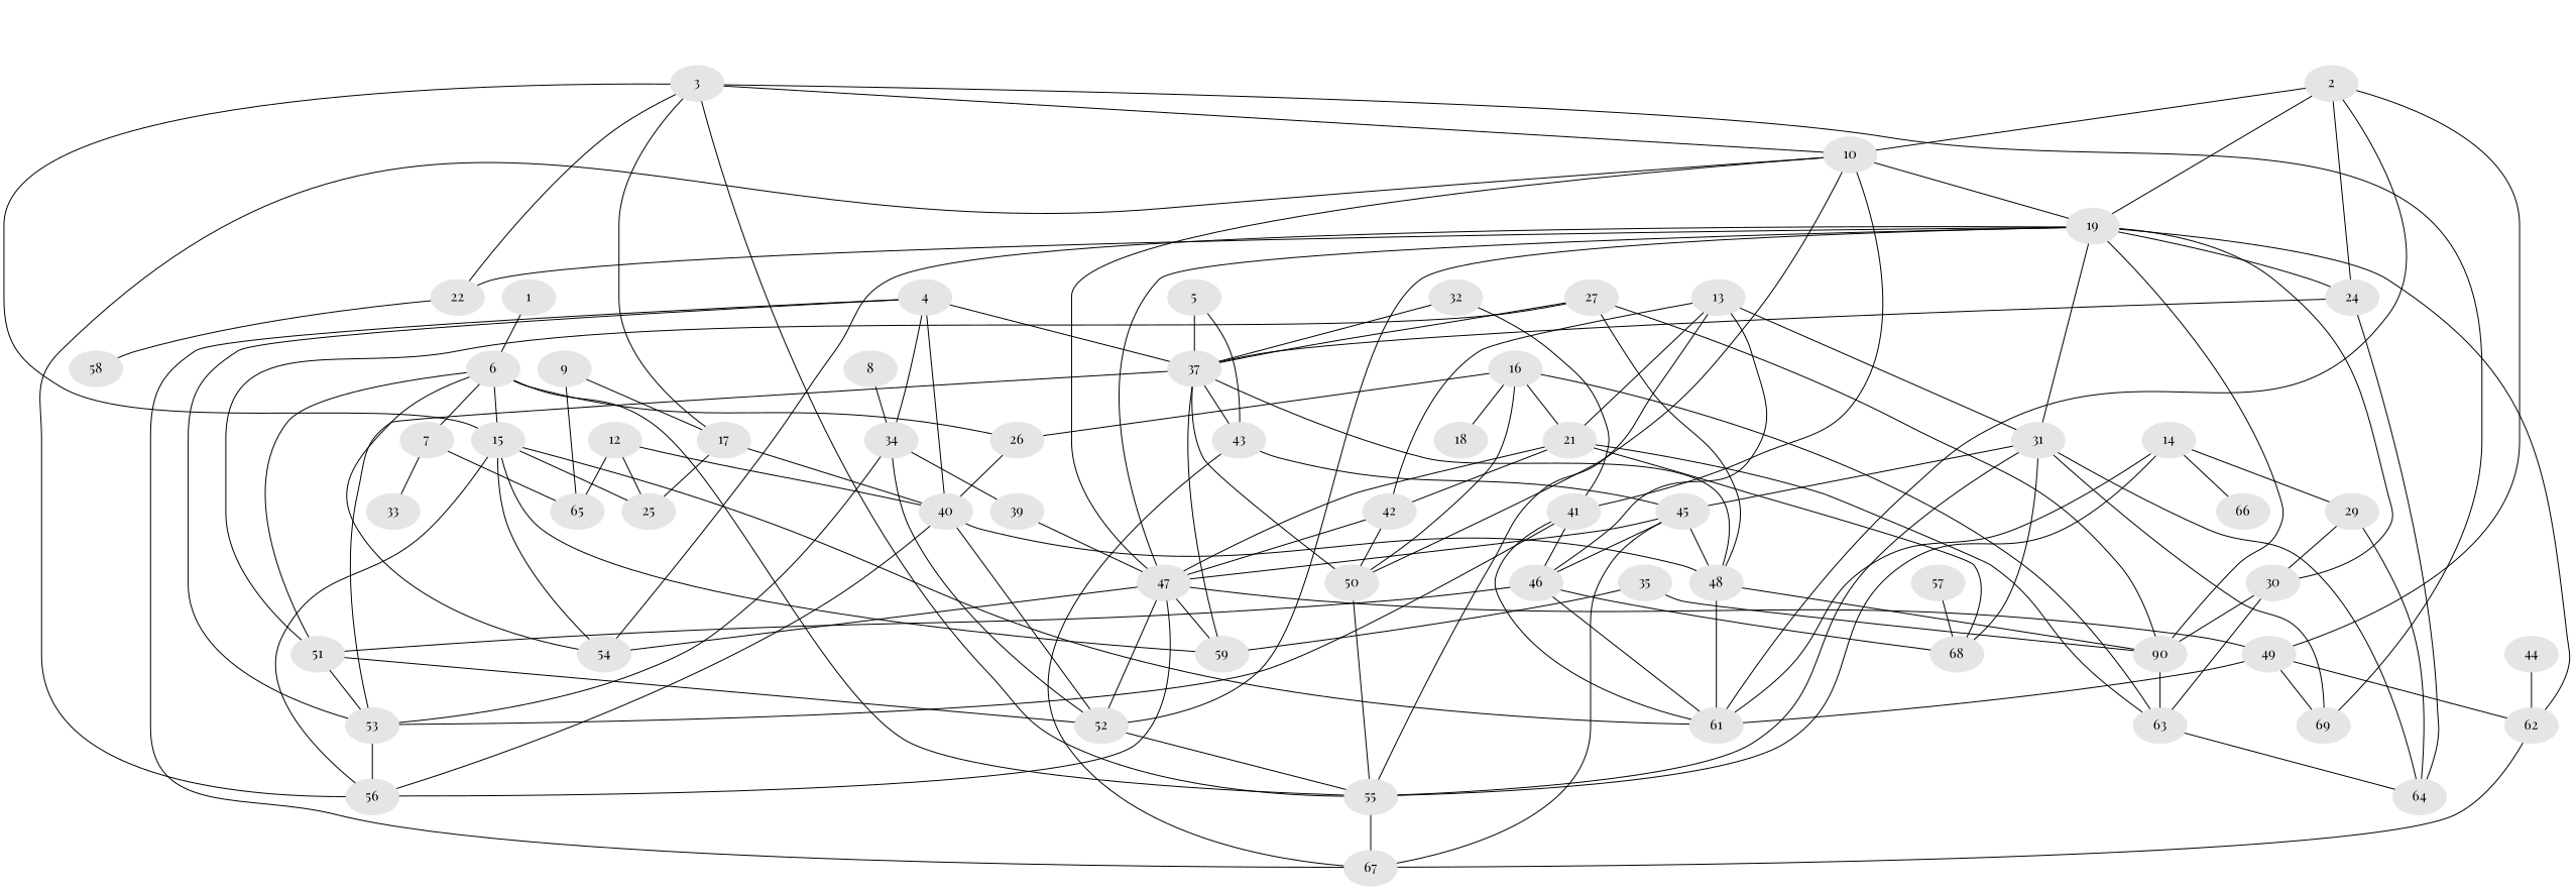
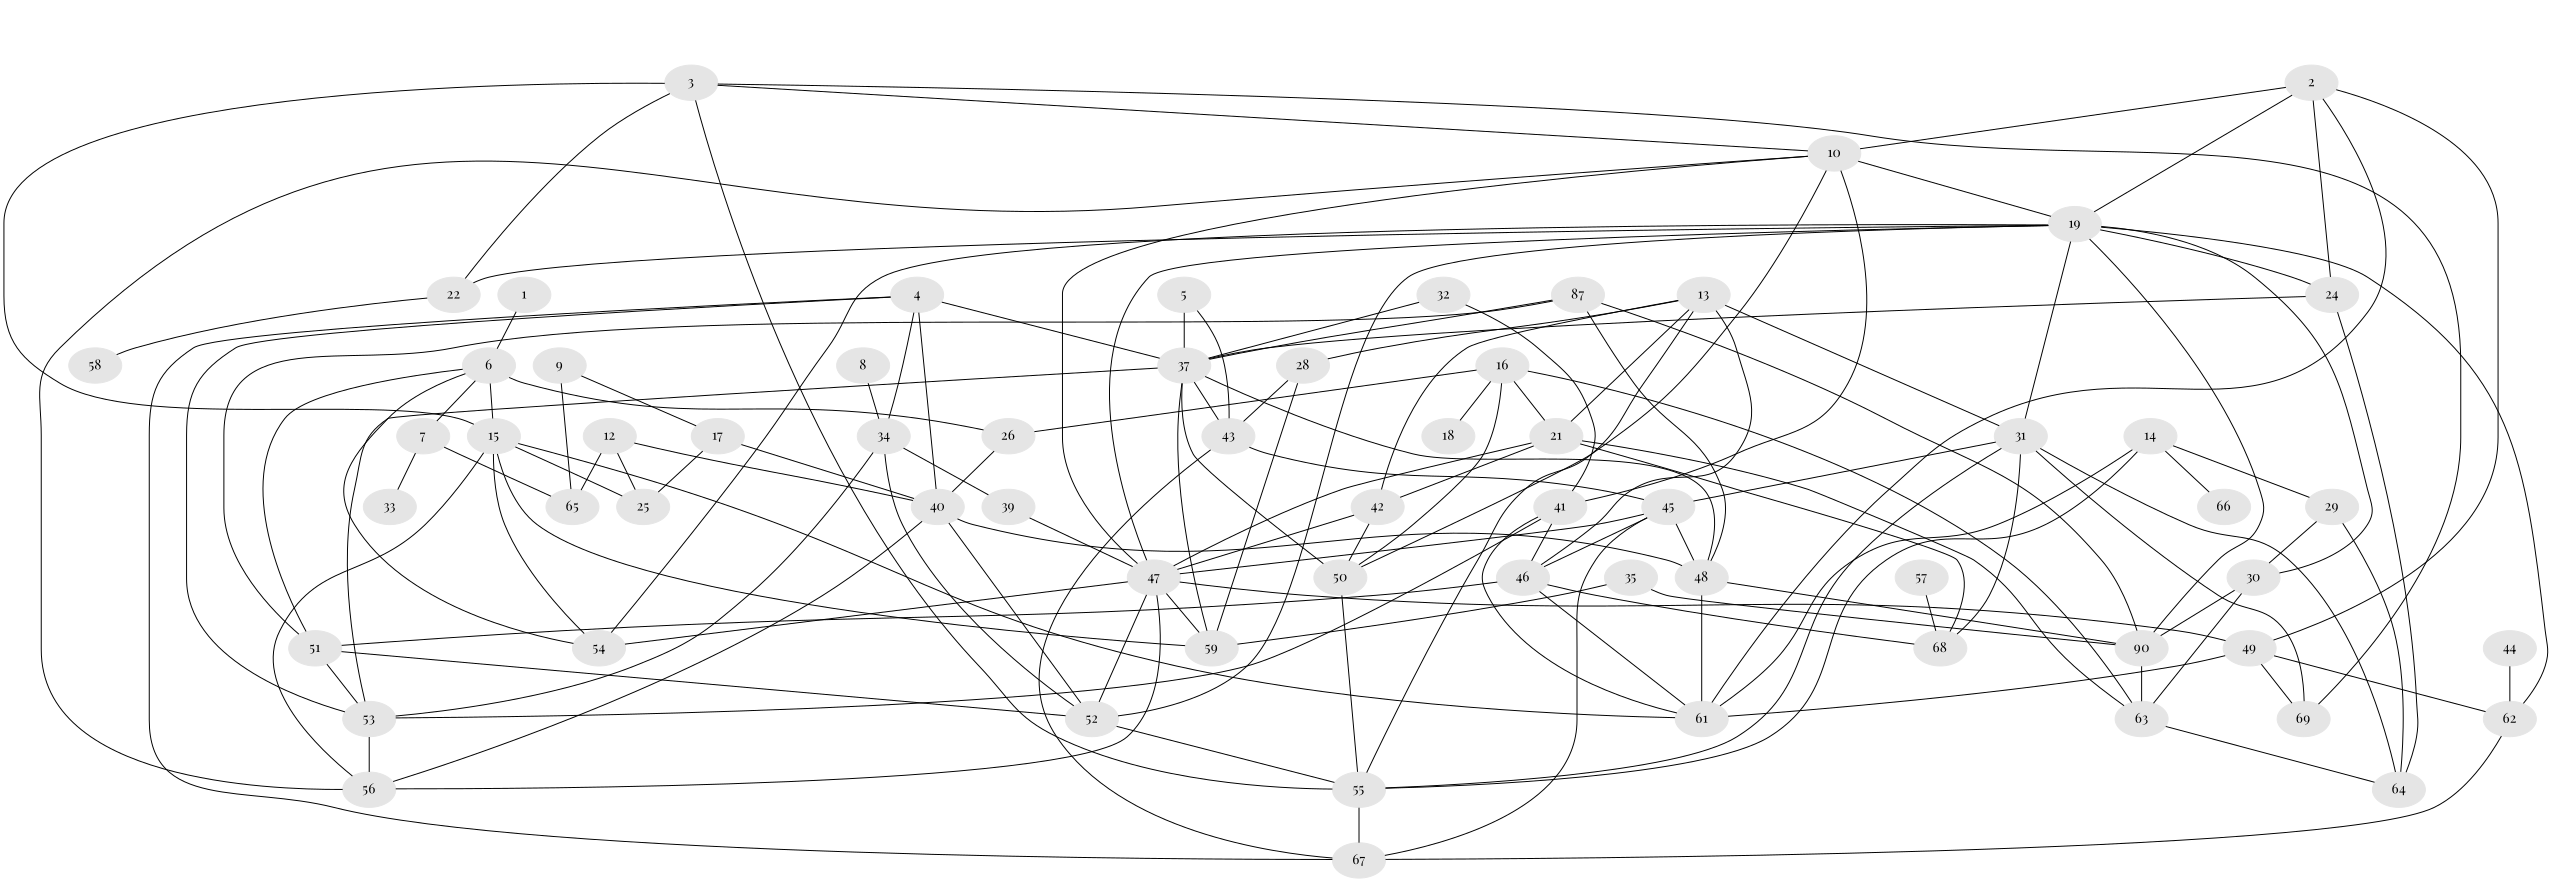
  graph {
    fontname="Playfair Display"
    node [color=gray90 fontname="Playfair Display" style=filled]
    edge [fontname="Playfair Display" weight=1.0]
    1
    6
    15
    55
    7
    26
    51
    54
    2
    10
    19
    24
    49
    61
    41
    47
    50
    56
    22
    31
    30
    52
    n23 [label=90]
    62
    37
    64
    69
    3
    17
    25
    59
    40
    58
    67
    4
    34
    53
    39
    43
    48
    5
    45
    33
    65
    8
    9
    46
    12
    13
    21
+   28
    42
    63
    68
    14
    29
    66
    16
    18
-   27
+   27 [label=87]
    32
    35
    44
    57
    1 -- 6
    6 -- 15
-   6 -- 55
    6 -- 7
    6 -- 26
    6 -- 51
    6 -- 54
    15 -- 54
    15 -- 61
    15 -- 56
    15 -- 25
    15 -- 59
    55 -- 67
    7 -- 33
    7 -- 65
    26 -- 40
    51 -- 52
    51 -- 53
    2 -- 10
    2 -- 19
    2 -- 24
    2 -- 49
    2 -- 61
    10 -- 19
    10 -- 41
    10 -- 47
    10 -- 50
    10 -- 56
    19 -- 54
    19 -- 24 [weight=2.0]
    19 -- 47
    19 -- 22
    19 -- 31
    19 -- 30
    19 -- 52
    19 -- n23
    19 -- 62
    24 -- 37
    24 -- 64
    49 -- 61
    49 -- 62
    49 -- 69
    41 -- 61
    41 -- 53
    41 -- 46
    47 -- 54
    47 -- 49
    47 -- 56
    47 -- 52
    47 -- 59
    50 -- 55
    22 -- 58
    31 -- 55
    31 -- 64
    31 -- 69
    31 -- 45
    31 -- 68
    30 -- n23
    30 -- 63 [weight=2.0]
    52 -- 55
    n23 -- 63
    62 -- 67
    37 -- 50
    37 -- 59
    37 -- 53
    37 -- 43
    37 -- 48
    3 -- 15
    3 -- 55
    3 -- 10
    3 -- 22
    3 -- 69
-   3 -- 17
    17 -- 25
    17 -- 40
    40 -- 56
    40 -- 52
    40 -- 48
    4 -- 37
    4 -- 40
    4 -- 67
    4 -- 34
    4 -- 53
    34 -- 52
    34 -- 53
    34 -- 39
    53 -- 56
    39 -- 47
    43 -- 67
    43 -- 45
    48 -- 61
    48 -- n23
    5 -- 37 [weight=2.0]
    5 -- 43
    45 -- 47
    45 -- 67
    45 -- 48
    45 -- 46
    8 -- 34
    9 -- 17
    9 -- 65
    46 -- 51
    46 -- 61
    46 -- 68
    12 -- 25
    12 -- 40
    12 -- 65
    13 -- 55
    13 -- 31
    13 -- 46
    13 -- 21
+   13 -- 28
    13 -- 42
    21 -- 47
    21 -- 42
    21 -- 63 [weight=2.0]
    21 -- 68
+   28 -- 59
+   28 -- 43
    42 -- 47
    42 -- 50
    63 -- 64
    14 -- 55
    14 -- 61
    14 -- 29
    14 -- 66
    29 -- 30
    29 -- 64
    16 -- 26
    16 -- 50
    16 -- 21
    16 -- 63
    16 -- 18
    27 -- 51
    27 -- n23
    27 -- 37
    27 -- 48
    32 -- 41
    32 -- 37
    35 -- n23
    35 -- 59
    44 -- 62
    57 -- 68
  }
